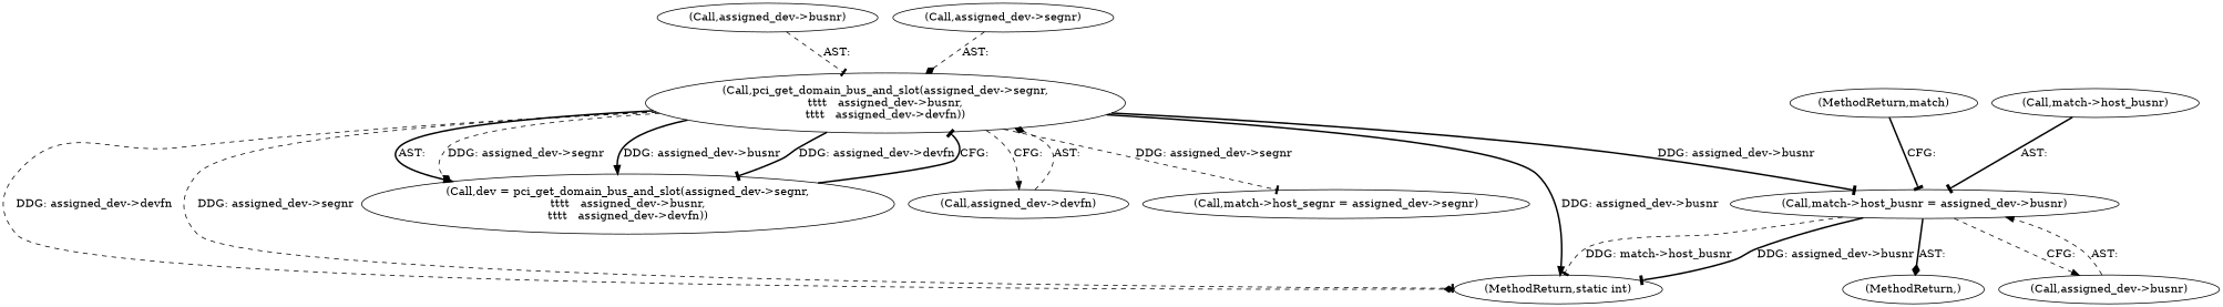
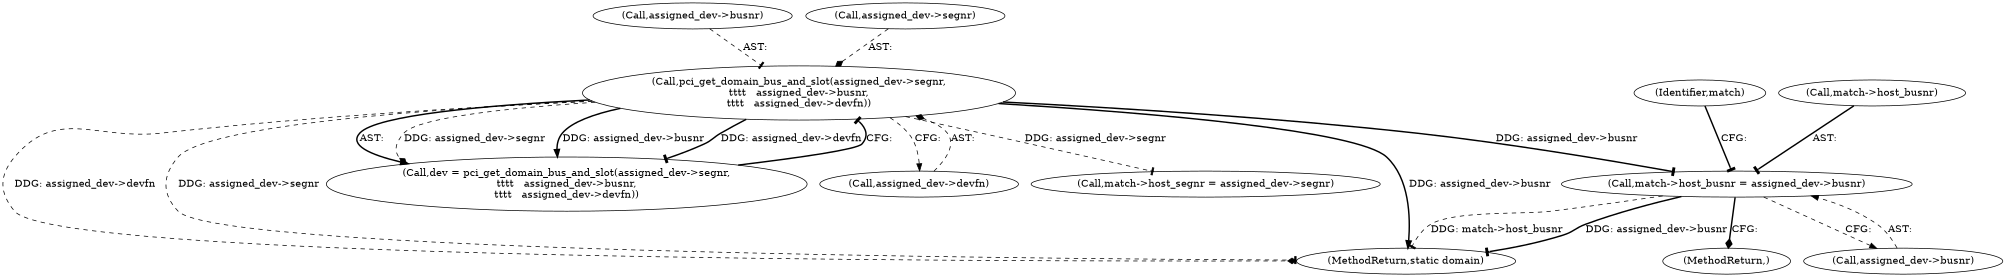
  digraph {
    edge [arrowhead=tee style=dashed]
    n1 [label="(Call,match->host_busnr = assigned_dev->busnr)"]
    n2 [label="(MethodReturn,)"]
-   n3 [label="(MethodReturn,static int)"]
+   n3 [label="(MethodReturn,static domain)"]
    n4 [label="(Call,assigned_dev->busnr)"]
    n5 [label="(Call,pci_get_domain_bus_and_slot(assigned_dev->segnr,\n\t\t\t\t   assigned_dev->busnr,\n\t\t\t\t   assigned_dev->devfn))"]
    n6 [label="(Call,dev = pci_get_domain_bus_and_slot(assigned_dev->segnr,\n\t\t\t\t   assigned_dev->busnr,\n\t\t\t\t   assigned_dev->devfn))"]
    n7 [label="(Call,assigned_dev->devfn)"]
    n8 [label="(Call,match->host_segnr = assigned_dev->segnr)"]
-   n9 [label="(MethodReturn,match)"]
+   n9 [label="(Identifier,match)"]
    n10 [label="(Call,match->host_busnr)"]
    n11 [label="(Call,assigned_dev->busnr)"]
    n12 [label="(Call,assigned_dev->segnr)"]
-   n1 -> n2 [arrowhead=diamond label="AST: " style=bold]
+   n1 -> n2 [arrowhead=diamond label="CFG: " style=bold]
    n1 -> n3 [label="DDG: match->host_busnr"]
    n1 -> n3 [label="DDG: assigned_dev->busnr" style=bold]
    n1 -> n4 [arrowhead=normal label="CFG: "]
    n4 -> n1 [arrowhead=normal label="AST: "]
    n5 -> n1 [label="DDG: assigned_dev->busnr" style=bold]
    n5 -> n3 [arrowhead=normal label="DDG: assigned_dev->busnr" style=bold]
    n5 -> n3 [arrowhead=diamond label="DDG: assigned_dev->devfn"]
    n5 -> n3 [label="DDG: assigned_dev->segnr"]
    n5 -> n6 [arrowhead=normal label="AST: " style=bold]
    n5 -> n6 [arrowhead=diamond label="DDG: assigned_dev->segnr"]
    n5 -> n6 [arrowhead=normal label="DDG: assigned_dev->busnr" style=bold]
    n5 -> n6 [label="DDG: assigned_dev->devfn" style=bold]
    n5 -> n7 [arrowhead=normal label="CFG: "]
    n5 -> n8 [label="DDG: assigned_dev->segnr"]
    n6 -> n5 [label="CFG: " style=bold]
    n7 -> n5 [arrowhead=diamond label="AST: "]
    n9 -> n1 [label="CFG: " style=bold]
    n10 -> n1 [label="AST: " style=bold]
    n11 -> n5 [label="AST: "]
    n12 -> n5 [arrowhead=diamond label="AST: "]
  }
